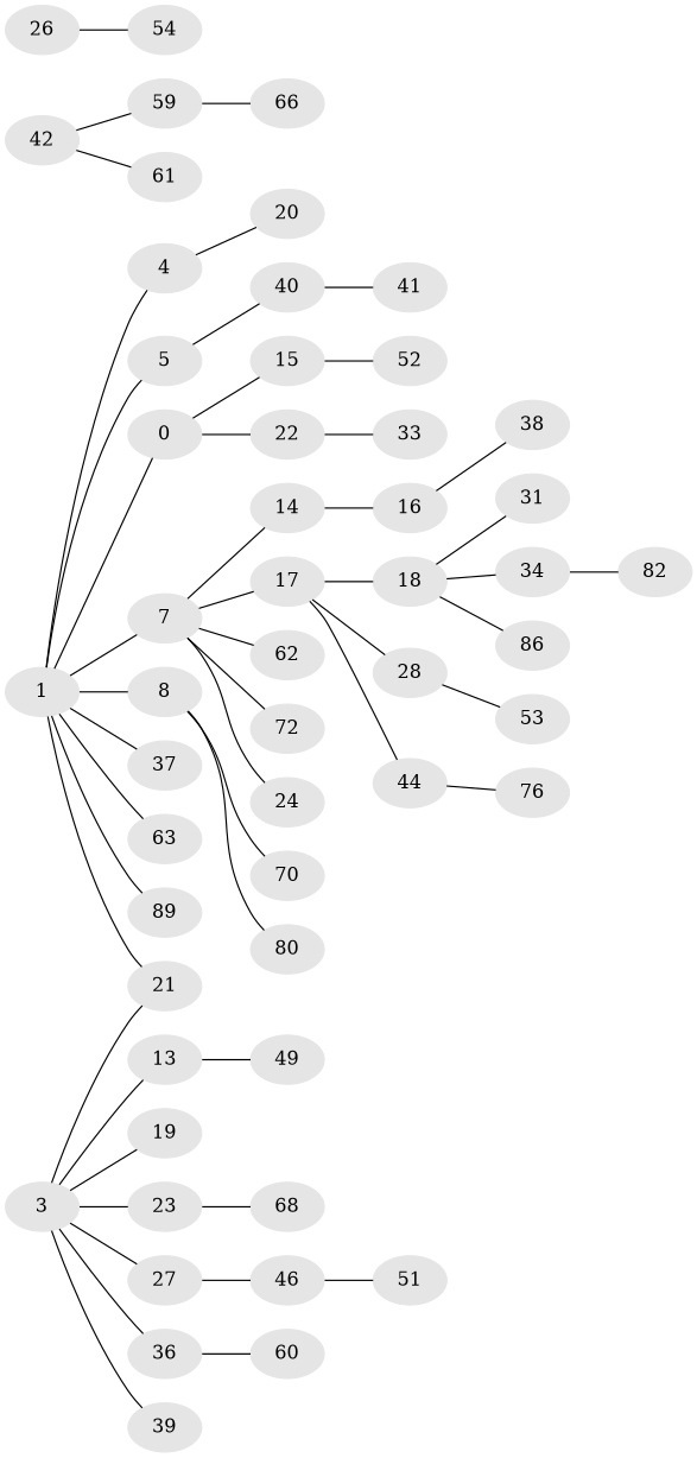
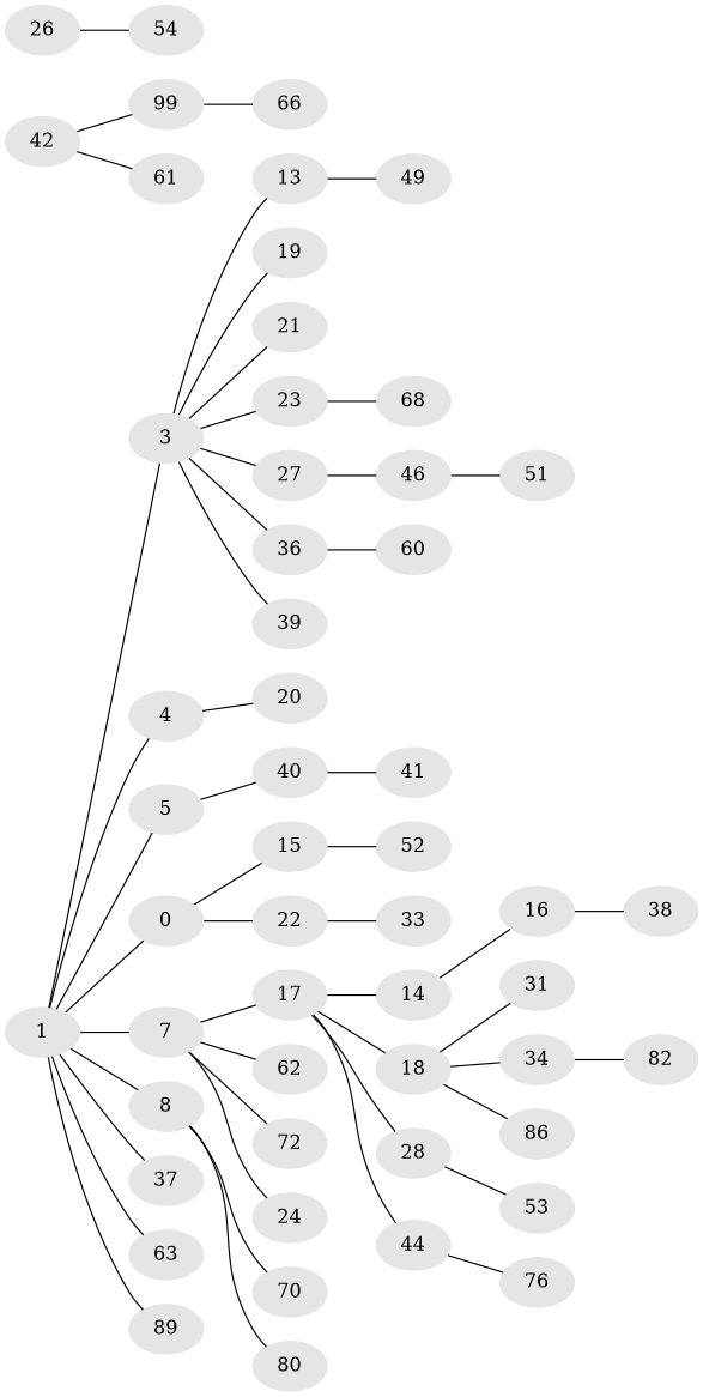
  graph {
    rankdir=LR
    node [color=gray90 style=filled]
    1 [super="+2"]
    3 [super="+9+11"]
    4 [super="+64"]
    5 [super="+77"]
    n5 [label=0]
    7 [super="+10"]
    8
    37
    63 [super="+83"]
    89
    13
    19
    21
    23
    27
    36 [super="+81+43"]
    39 [super="+67"]
    20
    40
    15 [super="+47"]
    22
    14
    17 [super="+25"]
    62
    72
    n26 [label=24]
    70 [super="+84"]
    80
    42 [super="+45"]
-   59
+   59 [label=99]
    61
    49
    68
    46
    60
    41 [super="+57"]
    52 [super="+78"]
    33
    16 [super="+91"]
    18
    28 [super="+50"]
    44 [super="+65"]
    26 [super="+85"]
    54
    38 [super="+48"]
    31
    34 [super="+58+35"]
    n48 [label=86]
    53
    76
    82
    51
    66
-   1 -- 21
+   1 -- 3
    1 -- 4
    1 -- 5
    1 -- n5
    1 -- 7
    1 -- 8
    1 -- 37
    1 -- 63
    1 -- 89
    3 -- 13
    3 -- 19
    3 -- 21
    3 -- 23
    3 -- 27
    3 -- 36
    3 -- 39
    4 -- 20
    5 -- 40
    n5 -- 15
    n5 -- 22
-   7 -- 14
+   17 -- 14
    7 -- 17
    7 -- 62
    7 -- 72
    7 -- n26
    8 -- 70
    8 -- 80
    13 -- 49
    23 -- 68
    27 -- 46
    36 -- 60
    40 -- 41
    15 -- 52
    22 -- 33
    14 -- 16
    17 -- 18
    17 -- 28
    17 -- 44
    42 -- 59
    42 -- 61
    59 -- 66
    46 -- 51
    16 -- 38
    18 -- 31
    18 -- 34
    18 -- n48
    28 -- 53
    44 -- 76
    26 -- 54
    34 -- 82
  }
